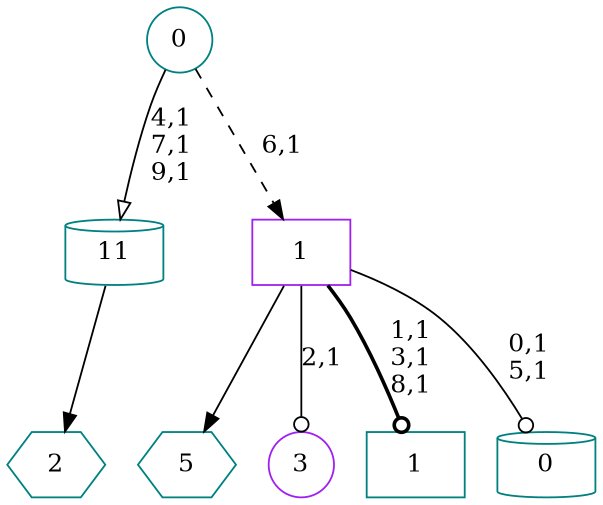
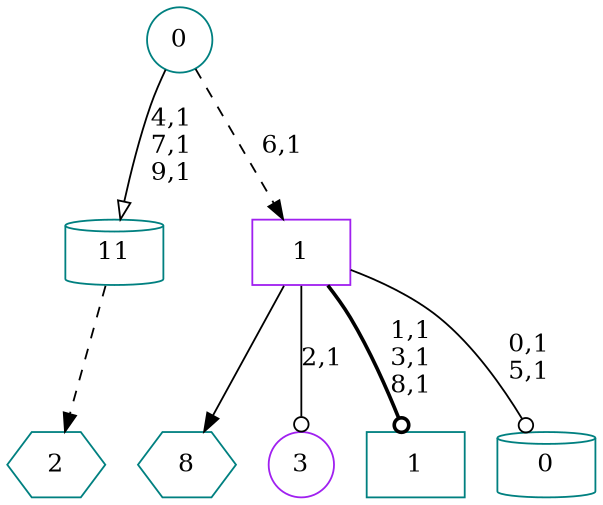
  digraph {
    node [color=teal shape=hexagon]
    edge [arrowhead=normal style=solid]
-   n1 [label=5]
+   n1 [label=8]
    n2 [color=purple label=3 shape=circle]
    n3 [label=2]
    11 [shape=cylinder]
    n5 [label=1 shape=box]
    n6 [label=0 shape=cylinder]
    1 [color=purple shape=box]
    0 [shape=circle]
-   11 -> n3
+   11 -> n3 [style=dashed]
    1 -> n1
    1 -> n2 [arrowhead=odot label="2,1"]
    1 -> n5 [arrowhead=odot label="1,1\n3,1\n8,1" style=bold]
    1 -> n6 [arrowhead=odot label="0,1\n5,1"]
    0 -> 11 [arrowhead=onormal label="4,1\n7,1\n9,1"]
    0 -> 1 [label="6,1" style=dashed]
  }
